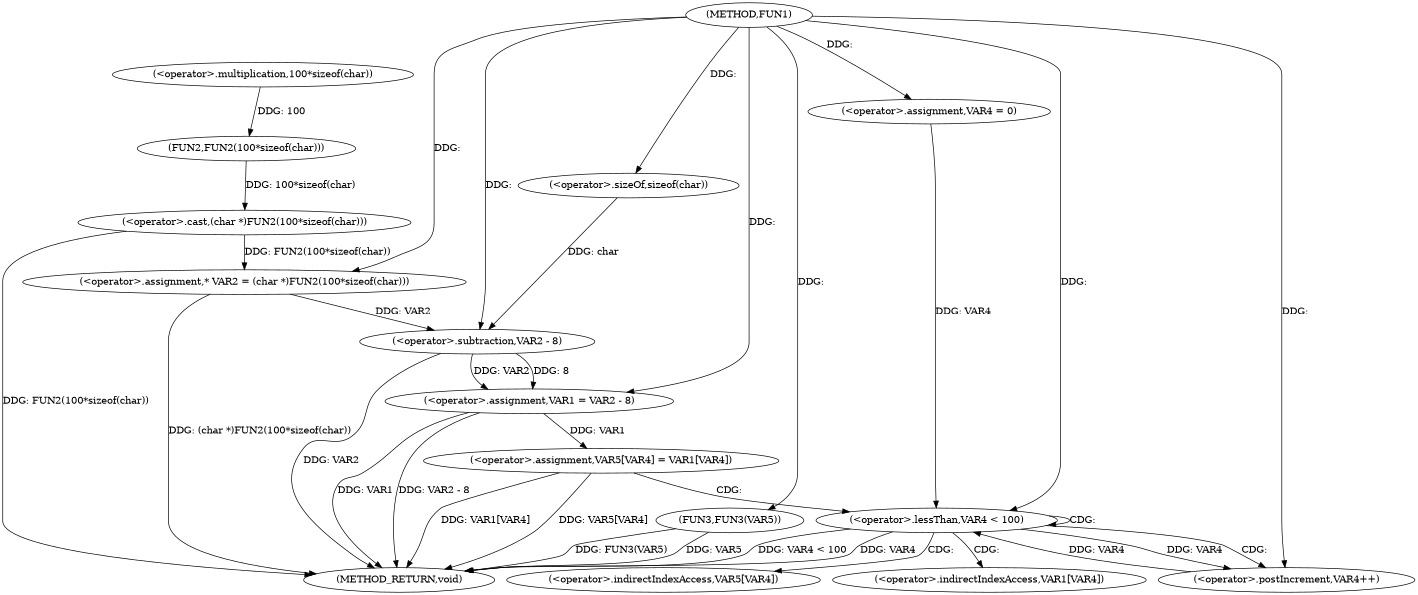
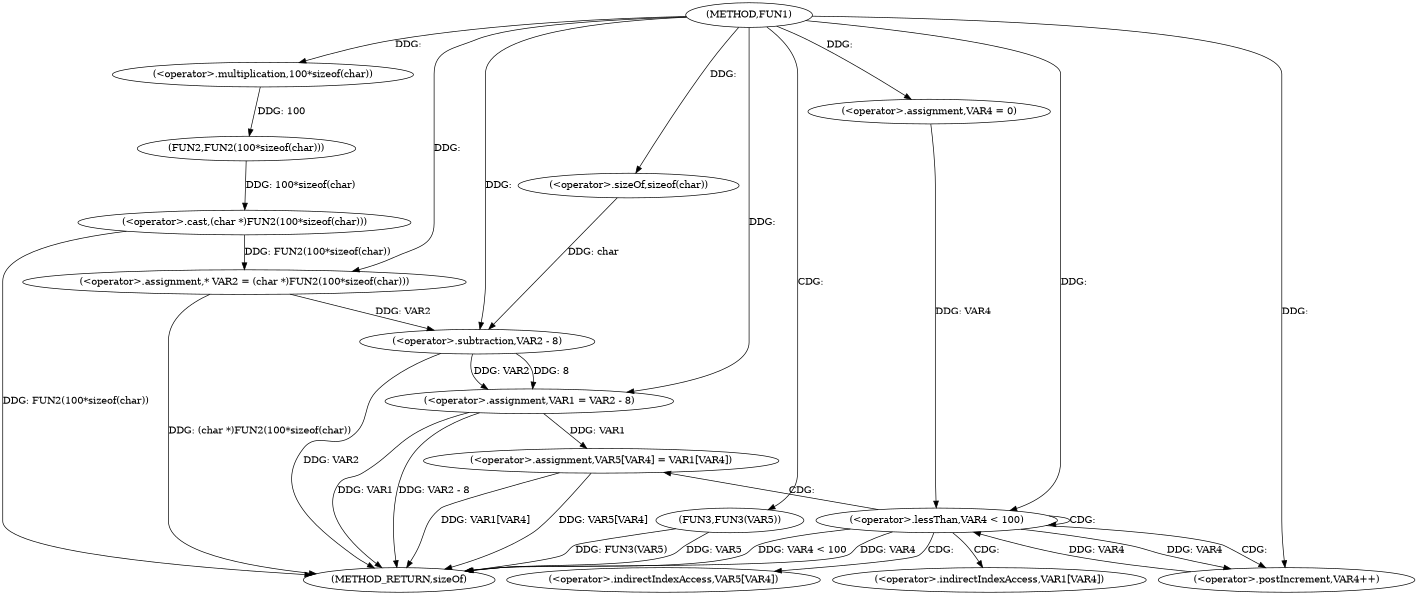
  digraph {
    n1 [label="(METHOD,FUN1)"]
    n2 [label="(<operator>.assignment,* VAR2 = (char *)FUN2(100*sizeof(char)))"]
    n3 [label="(<operator>.multiplication,100*sizeof(char))"]
    n4 [label="(<operator>.sizeOf,sizeof(char))"]
    n5 [label="(<operator>.assignment,VAR1 = VAR2 - 8)"]
    n6 [label="(<operator>.subtraction,VAR2 - 8)"]
    n7 [label="(<operator>.assignment,VAR4 = 0)"]
    n8 [label="(<operator>.lessThan,VAR4 < 100)"]
    n9 [label="(<operator>.postIncrement,VAR4++)"]
    n10 [label="(FUN3,FUN3(VAR5))"]
-   n11 [label="(METHOD_RETURN,void)"]
+   n11 [label="(METHOD_RETURN,sizeOf)"]
    n12 [label="(FUN2,FUN2(100*sizeof(char)))"]
    n13 [label="(<operator>.assignment,VAR5[VAR4] = VAR1[VAR4])"]
    n14 [label="(<operator>.indirectIndexAccess,VAR5[VAR4])"]
    n15 [label="(<operator>.indirectIndexAccess,VAR1[VAR4])"]
    n16 [label="(<operator>.cast,(char *)FUN2(100*sizeof(char)))"]
    n1 -> n2 [label="DDG: "]
+   n1 -> n3 [label="DDG: "]
    n1 -> n4 [label="DDG: "]
    n1 -> n5 [label="DDG: "]
    n1 -> n6 [label="DDG: "]
    n1 -> n7 [label="DDG: "]
    n1 -> n8 [label="DDG: "]
    n1 -> n9 [label="DDG: "]
-   n1 -> n10 [label="DDG: "]
+   n1 -> n10 [label="CDG: "]
    n2 -> n6 [label="DDG: VAR2"]
    n2 -> n11 [label="DDG: (char *)FUN2(100*sizeof(char))"]
    n3 -> n12 [label="DDG: 100"]
    n4 -> n6 [label="DDG: char"]
    n5 -> n11 [label="DDG: VAR2 - 8"]
    n5 -> n11 [label="DDG: VAR1"]
    n5 -> n13 [label="DDG: VAR1"]
    n6 -> n5 [label="DDG: VAR2"]
    n6 -> n5 [label="DDG: 8"]
    n6 -> n11 [label="DDG: VAR2"]
    n7 -> n8 [label="DDG: VAR4"]
    n8 -> n8 [label="CDG: "]
    n8 -> n9 [label="DDG: VAR4"]
    n8 -> n9 [label="CDG: "]
    n8 -> n11 [label="DDG: VAR4 < 100"]
    n8 -> n11 [label="DDG: VAR4"]
-   n13 -> n8 [label="CDG: "]
+   n8 -> n13 [label="CDG: "]
    n8 -> n14 [label="CDG: "]
    n8 -> n15 [label="CDG: "]
    n9 -> n8 [label="DDG: VAR4"]
    n10 -> n11 [label="DDG: VAR5"]
    n10 -> n11 [label="DDG: FUN3(VAR5)"]
    n12 -> n16 [label="DDG: 100*sizeof(char)"]
    n13 -> n11 [label="DDG: VAR5[VAR4]"]
    n13 -> n11 [label="DDG: VAR1[VAR4]"]
    n16 -> n2 [label="DDG: FUN2(100*sizeof(char))"]
    n16 -> n11 [label="DDG: FUN2(100*sizeof(char))"]
  }
